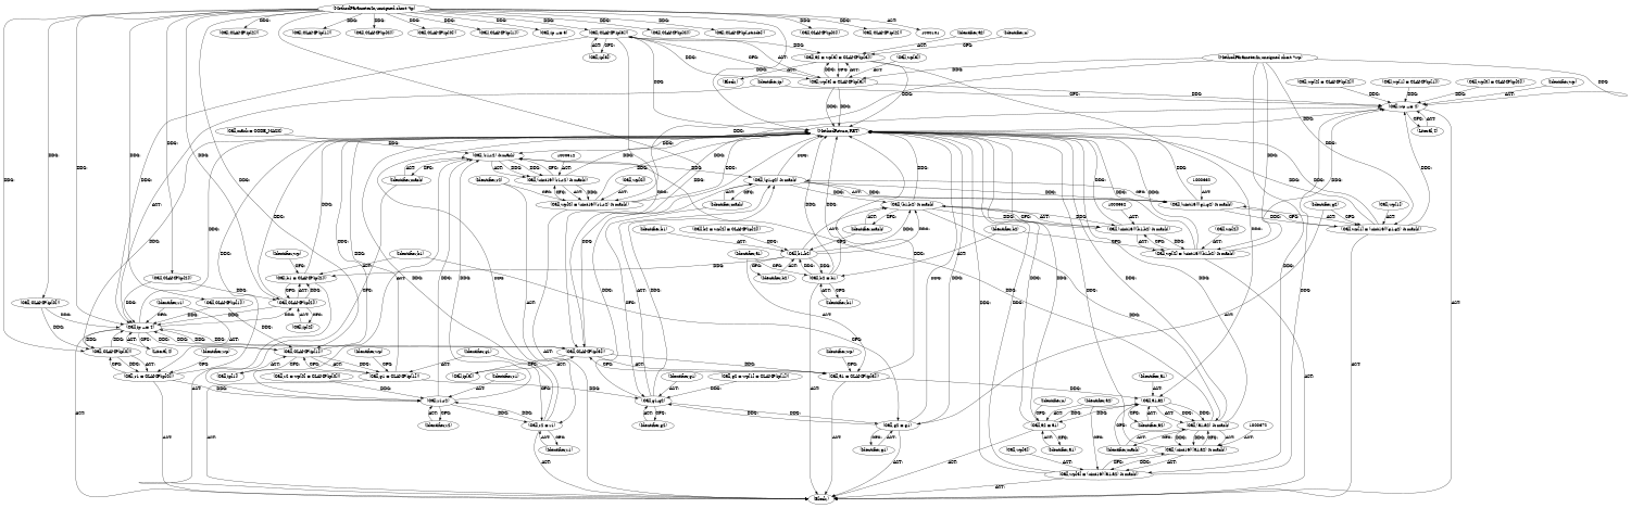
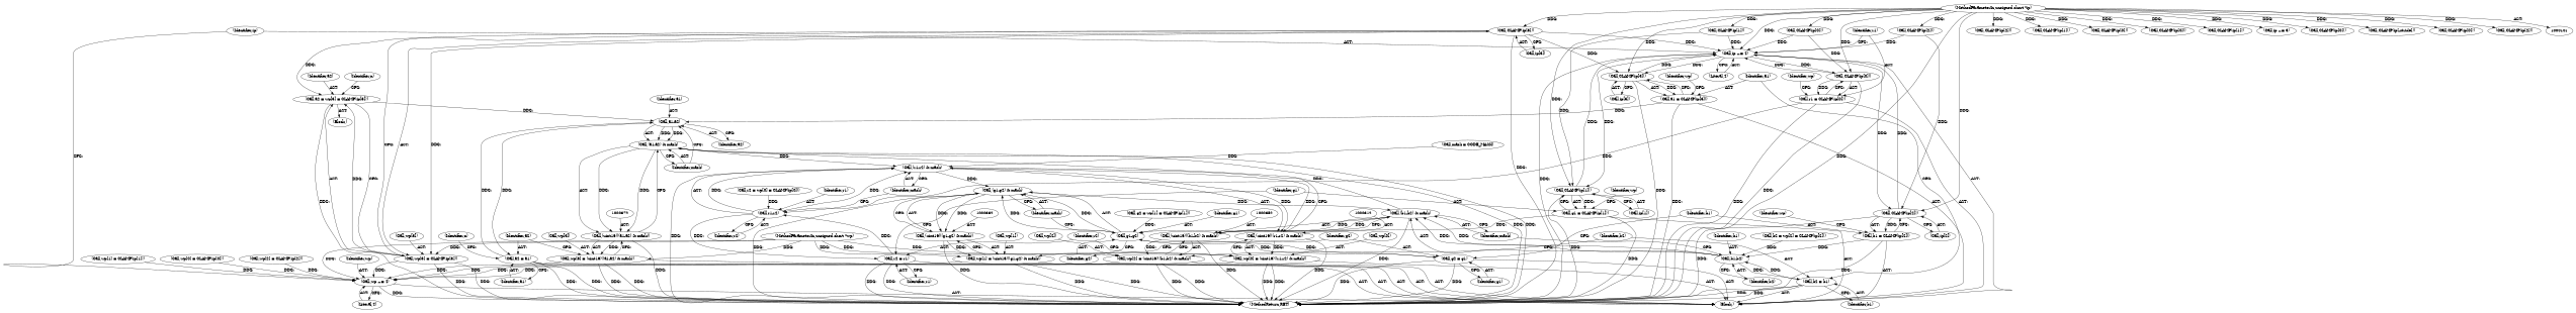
  digraph {
    n1 [label="(Call,CLAMP(ip[3]))"]
    n2 [label="(Call,a2 = wp[3] = CLAMP(ip[3]))"]
    n3 [label="(Call,wp[3] = CLAMP(ip[3]))"]
    n4 [label="(Call,ip += 4)"]
    n5 [label="(Call,CLAMP(ip[3]))"]
    n6 [label="(Call,ip[3])"]
    n7 [label="(MethodReturn,RET)"]
    n8 [label="(Call,a1-a2)"]
    n9 [label="(Block,)"]
    n10 [label="(Call,wp += 4)"]
    n11 [label="(Call,CLAMP(ip[0]))"]
    n12 [label="(Call,CLAMP(ip[1]))"]
    n13 [label="(Call,CLAMP(ip[2]))"]
    n14 [label="(Block,)"]
    n15 [label="(Literal,4)"]
    n16 [label="(Call,a1 = CLAMP(ip[3]))"]
    n17 [label="(Call,ip[3])"]
    n18 [label="(MethodParameterIn,unsigned short *ip)"]
    n19 [label="(Call,CLAMP(ip[2]))"]
    n20 [label="(Call,CLAMP(ip[1]))"]
    n21 [label="(Call,CLAMP(ip[1]))"]
    n22 [label="(Call,CLAMP(ip[0]))"]
    n23 [label="(Call,CLAMP(ip[0]))"]
    n24 [label="(Call,CLAMP(ip[1]))"]
    n25 [label="(Call,ip += 3)"]
    n26 [label="(Call,CLAMP(ip[2]))"]
    n27 [label="(Call,CLAMP(ip[0]))"]
    n28 [label="(Call,CLAMP(ip[-stride]))"]
    n29 [label="(Call,CLAMP(ip[0]))"]
    n30 [label="(Call,CLAMP(ip[0]))"]
    n31 [label="(Call,CLAMP(ip[2]))"]
    1000101
    n33 [label="(Call,r1 = CLAMP(ip[0]))"]
    n34 [label="(Call,g1 = CLAMP(ip[1]))"]
    n35 [label="(Call,ip[1])"]
    n36 [label="(Call,b1 = CLAMP(ip[2]))"]
    n37 [label="(Call,ip[2])"]
    n38 [label="(Call,(a1-a2) & mask)"]
    n39 [label="(Call,a2 = a1)"]
    n40 [label="(Identifier,a2)"]
    n41 [label="(Call,(r1-r2) & mask)"]
    n42 [label="(Call,(uint16)((a1-a2) & mask))"]
    n43 [label="(Identifier,mask)"]
    n44 [label="(Identifier,a1)"]
    n45 [label="(Call,(uint16)((r1-r2) & mask))"]
    n46 [label="(Call,(g1-g2) & mask)"]
    n47 [label="(Identifier,mask)"]
    n48 [label="(Call,wp[3] = (uint16)((a1-a2) & mask))"]
    n49 [label="(Call,wp[0] = (uint16)((r1-r2) & mask))"]
    n50 [label="(Call,(uint16)((g1-g2) & mask))"]
    n51 [label="(Call,(b1-b2) & mask)"]
    n52 [label="(Identifier,mask)"]
    n53 [label="(Call,r1-r2)"]
    n54 [label="(Literal,4)"]
    n55 [label="(Call,wp[1] = (uint16)((g1-g2) & mask))"]
    n56 [label="(Call,(uint16)((b1-b2) & mask))"]
    n57 [label="(Identifier,mask)"]
    n58 [label="(Call,g1-g2)"]
    n59 [label="(Call,wp[2] = (uint16)((b1-b2) & mask))"]
    n60 [label="(Call,b1-b2)"]
    n61 [label="(Call,r2 = r1)"]
    n62 [label="(Identifier,r2)"]
    n63 [label="(Identifier,r1)"]
    n64 [label="(Call,g2 = g1)"]
    n65 [label="(Identifier,g2)"]
    n66 [label="(Identifier,g1)"]
    n67 [label="(Call,b2 = b1)"]
    n68 [label="(Identifier,b2)"]
    n69 [label="(Identifier,b1)"]
    n70 [label="(Call,wp[3])"]
    n71 [label="(Identifier,r1)"]
    n72 [label="(Call,g2 = wp[1] = CLAMP(ip[1]))"]
    n73 [label="(Identifier,b1)"]
    n74 [label="(Identifier,wp)"]
    n75 [label="(Identifier,g1)"]
    n76 [label="(Call,wp[1])"]
    n77 [label="(Call,wp[2])"]
    n78 [label="(Call,r2 = wp[0] = CLAMP(ip[0]))"]
    n79 [label="(Identifier,a1)"]
    n80 [label="(Identifier,a1)"]
    n81 [label="(Identifier,wp)"]
    n82 [label="(Identifier,b1)"]
    n83 [label="(Call,wp[2] = CLAMP(ip[2]))"]
    n84 [label="(Identifier,a2)"]
    n85 [label="(Identifier,b2)"]
    n86 [label="(Identifier,ip)"]
    n87 [label="(Identifier,g1)"]
    n88 [label="(Identifier,r1)"]
    n89 [label="(Identifier,wp)"]
    n90 [label="(Identifier,n)"]
    n91 [label="(Identifier,g2)"]
    n92 [label="(MethodParameterIn,unsigned short *wp)"]
    n93 [label="(Call,wp[1] = CLAMP(ip[1]))"]
    n94 [label="(Call,wp[3])"]
    n95 [label="(Call,wp[0] = CLAMP(ip[0]))"]
    n96 [label="(Identifier,wp)"]
    n97 [label="(Identifier,n)"]
    n98 [label="(Call,wp[0])"]
    n99 [label="(Identifier,wp)"]
    n100 [label="(Call,mask = CODE_MASK)"]
    n101 [label="(Call,b2 = wp[2] = CLAMP(ip[2]))"]
    n102 [label="(Identifier,a2)"]
    n103 [label="(Identifier,r2)"]
    1000312
    1000332
    1000352
    1000372
    n1 -> n2 [label="DDG: "]
    n1 -> n3 [label="AST: "]
    n1 -> n3 [label="DDG: "]
    n1 -> n4 [label="DDG: "]
    n1 -> n5 [label="DDG: "]
    n1 -> n6 [label="CFG: "]
    n1 -> n7 [label="DDG: "]
    n2 -> n3 [label="CFG: "]
    n2 -> n7 [label="DDG: "]
    n2 -> n8 [label="DDG: "]
    n2 -> n9 [label="AST: "]
    n3 -> n1 [label="CFG: "]
    n3 -> n2 [label="AST: "]
    n3 -> n2 [label="DDG: "]
    n3 -> n7 [label="DDG: "]
    n3 -> n7 [label="DDG: "]
    n3 -> n10 [label="DDG: "]
    n4 -> n5 [label="DDG: "]
    n4 -> n7 [label="DDG: "]
    n4 -> n11 [label="DDG: "]
    n4 -> n12 [label="DDG: "]
    n4 -> n13 [label="DDG: "]
    n4 -> n14 [label="AST: "]
    n4 -> n15 [label="CFG: "]
    n5 -> n4 [label="DDG: "]
    n5 -> n7 [label="DDG: "]
    n5 -> n16 [label="AST: "]
    n5 -> n16 [label="DDG: "]
    n5 -> n17 [label="CFG: "]
    n6 -> n1 [label="AST: "]
    n8 -> n38 [label="AST: "]
    n8 -> n38 [label="DDG: "]
    n8 -> n38 [label="DDG: "]
    n8 -> n39 [label="DDG: "]
    n8 -> n40 [label="CFG: "]
    n10 -> n7 [label="DDG: "]
    n10 -> n14 [label="AST: "]
    n10 -> n54 [label="CFG: "]
    n11 -> n4 [label="DDG: "]
    n11 -> n7 [label="DDG: "]
    n11 -> n33 [label="AST: "]
    n11 -> n33 [label="DDG: "]
    n12 -> n4 [label="DDG: "]
    n12 -> n7 [label="DDG: "]
    n12 -> n34 [label="AST: "]
    n12 -> n34 [label="DDG: "]
    n12 -> n35 [label="CFG: "]
    n13 -> n4 [label="DDG: "]
    n13 -> n7 [label="DDG: "]
    n13 -> n36 [label="AST: "]
    n13 -> n36 [label="DDG: "]
    n13 -> n37 [label="CFG: "]
    n15 -> n4 [label="AST: "]
    n16 -> n5 [label="CFG: "]
    n16 -> n7 [label="DDG: "]
    n16 -> n8 [label="DDG: "]
    n16 -> n14 [label="AST: "]
    n17 -> n5 [label="AST: "]
    n18 -> n1 [label="DDG: "]
    n18 -> n4 [label="DDG: "]
    n18 -> n5 [label="DDG: "]
    n18 -> n7 [label="DDG: "]
    n18 -> n11 [label="DDG: "]
    n18 -> n12 [label="DDG: "]
    n18 -> n13 [label="DDG: "]
    n18 -> n19 [label="DDG: "]
    n18 -> n20 [label="DDG: "]
    n18 -> n21 [label="DDG: "]
    n18 -> n22 [label="DDG: "]
    n18 -> n23 [label="DDG: "]
    n18 -> n24 [label="DDG: "]
    n18 -> n25 [label="DDG: "]
    n18 -> n26 [label="DDG: "]
    n18 -> n27 [label="DDG: "]
    n18 -> n28 [label="DDG: "]
    n18 -> n29 [label="DDG: "]
    n18 -> n30 [label="DDG: "]
    n18 -> n31 [label="DDG: "]
    n18 -> 1000101 [label="AST: "]
    n20 -> n4 [label="DDG: "]
    n20 -> n12 [label="DDG: "]
    n26 -> n4 [label="DDG: "]
    n26 -> n13 [label="DDG: "]
    n29 -> n4 [label="DDG: "]
    n29 -> n11 [label="DDG: "]
    n33 -> n7 [label="DDG: "]
    n33 -> n11 [label="CFG: "]
    n33 -> n14 [label="AST: "]
    n33 -> n53 [label="DDG: "]
    n34 -> n7 [label="DDG: "]
    n34 -> n12 [label="CFG: "]
    n34 -> n14 [label="AST: "]
    n34 -> n58 [label="DDG: "]
    n35 -> n12 [label="AST: "]
    n36 -> n7 [label="DDG: "]
    n36 -> n13 [label="CFG: "]
    n36 -> n14 [label="AST: "]
-   n60 -> n36 [label="DDG: "]
+   n36 -> n60 [label="DDG: "]
    n37 -> n13 [label="AST: "]
    n38 -> n7 [label="DDG: "]
    n38 -> n7 [label="DDG: "]
    n38 -> n41 [label="DDG: "]
    n38 -> n42 [label="AST: "]
    n38 -> n42 [label="DDG: "]
    n38 -> n42 [label="DDG: "]
    n38 -> n43 [label="CFG: "]
    n39 -> n7 [label="DDG: "]
    n39 -> n7 [label="DDG: "]
    n39 -> n8 [label="DDG: "]
    n39 -> n14 [label="AST: "]
    n39 -> n44 [label="CFG: "]
    n40 -> n8 [label="AST: "]
-   n7 -> n41 [label="DDG: "]
+   n41 -> n7 [label="DDG: "]
    n41 -> n45 [label="AST: "]
    n41 -> n45 [label="DDG: "]
    n41 -> n45 [label="DDG: "]
    n41 -> n46 [label="DDG: "]
    n41 -> n47 [label="CFG: "]
    n42 -> n7 [label="DDG: "]
    n42 -> n38 [label="CFG: "]
    n42 -> n48 [label="AST: "]
    n42 -> n48 [label="DDG: "]
    n43 -> n8 [label="CFG: "]
    n43 -> n38 [label="AST: "]
    n44 -> n39 [label="AST: "]
    n45 -> n7 [label="DDG: "]
    n45 -> n41 [label="CFG: "]
    n45 -> n49 [label="AST: "]
    n45 -> n49 [label="DDG: "]
    n46 -> n7 [label="DDG: "]
    n46 -> n50 [label="AST: "]
    n46 -> n50 [label="DDG: "]
    n46 -> n50 [label="DDG: "]
    n46 -> n51 [label="DDG: "]
    n46 -> n52 [label="CFG: "]
    n47 -> n41 [label="AST: "]
    n47 -> n53 [label="CFG: "]
    n48 -> n7 [label="DDG: "]
    n48 -> n7 [label="DDG: "]
    n48 -> n10 [label="DDG: "]
    n48 -> n14 [label="AST: "]
    n48 -> n42 [label="CFG: "]
    n49 -> n7 [label="DDG: "]
    n49 -> n7 [label="DDG: "]
    n49 -> n10 [label="DDG: "]
    n49 -> n14 [label="AST: "]
    n49 -> n45 [label="CFG: "]
    n50 -> n7 [label="DDG: "]
    n50 -> n46 [label="CFG: "]
    n50 -> n55 [label="AST: "]
    n50 -> n55 [label="DDG: "]
    n51 -> n7 [label="DDG: "]
    n51 -> n38 [label="DDG: "]
    n51 -> n56 [label="AST: "]
    n51 -> n56 [label="DDG: "]
    n51 -> n56 [label="DDG: "]
    n51 -> n57 [label="CFG: "]
    n52 -> n46 [label="AST: "]
    n52 -> n58 [label="CFG: "]
    n53 -> n41 [label="AST: "]
    n53 -> n41 [label="DDG: "]
    n53 -> n41 [label="DDG: "]
    n53 -> n61 [label="DDG: "]
    n53 -> n62 [label="CFG: "]
    n54 -> n10 [label="AST: "]
    n55 -> n7 [label="DDG: "]
    n55 -> n7 [label="DDG: "]
    n55 -> n10 [label="DDG: "]
    n55 -> n14 [label="AST: "]
    n55 -> n50 [label="CFG: "]
    n56 -> n7 [label="DDG: "]
    n56 -> n51 [label="CFG: "]
    n56 -> n59 [label="AST: "]
    n56 -> n59 [label="DDG: "]
    n57 -> n51 [label="AST: "]
    n57 -> n60 [label="CFG: "]
    n58 -> n46 [label="AST: "]
    n58 -> n46 [label="DDG: "]
    n58 -> n46 [label="DDG: "]
    n58 -> n64 [label="DDG: "]
    n58 -> n65 [label="CFG: "]
    n59 -> n7 [label="DDG: "]
    n59 -> n7 [label="DDG: "]
    n59 -> n10 [label="DDG: "]
    n59 -> n14 [label="AST: "]
    n59 -> n56 [label="CFG: "]
    n60 -> n51 [label="AST: "]
    n60 -> n51 [label="DDG: "]
    n60 -> n51 [label="DDG: "]
    n60 -> n67 [label="DDG: "]
    n60 -> n68 [label="CFG: "]
    n61 -> n7 [label="DDG: "]
    n61 -> n7 [label="DDG: "]
    n61 -> n14 [label="AST: "]
    n61 -> n53 [label="DDG: "]
    n61 -> n63 [label="CFG: "]
    n62 -> n53 [label="AST: "]
    n63 -> n61 [label="AST: "]
    n64 -> n7 [label="DDG: "]
    n64 -> n7 [label="DDG: "]
    n64 -> n14 [label="AST: "]
    n64 -> n58 [label="DDG: "]
    n64 -> n66 [label="CFG: "]
    n65 -> n58 [label="AST: "]
    n66 -> n64 [label="AST: "]
    n67 -> n7 [label="DDG: "]
    n67 -> n7 [label="DDG: "]
    n67 -> n14 [label="AST: "]
    n67 -> n60 [label="DDG: "]
    n67 -> n69 [label="CFG: "]
    n68 -> n60 [label="AST: "]
    n69 -> n67 [label="AST: "]
    n70 -> n3 [label="AST: "]
    n71 -> n4 [label="CFG: "]
    n71 -> n33 [label="AST: "]
    n72 -> n58 [label="DDG: "]
    n73 -> n60 [label="AST: "]
    n74 -> n10 [label="AST: "]
    n75 -> n58 [label="AST: "]
    n76 -> n55 [label="AST: "]
    n77 -> n59 [label="AST: "]
    n78 -> n53 [label="DDG: "]
    n79 -> n16 [label="AST: "]
    n79 -> n67 [label="CFG: "]
    n80 -> n8 [label="AST: "]
    n81 -> n36 [label="CFG: "]
    n82 -> n36 [label="AST: "]
    n82 -> n64 [label="CFG: "]
    n83 -> n10 [label="DDG: "]
    n84 -> n2 [label="AST: "]
    n85 -> n59 [label="CFG: "]
    n85 -> n67 [label="AST: "]
    n86 -> n4 [label="AST: "]
    n86 -> n10 [label="CFG: "]
    n87 -> n34 [label="AST: "]
    n87 -> n61 [label="CFG: "]
    n88 -> n53 [label="AST: "]
    n89 -> n33 [label="CFG: "]
    n90 -> n39 [label="CFG: "]
    n91 -> n55 [label="CFG: "]
    n91 -> n64 [label="AST: "]
    n92 -> n3 [label="DDG: "]
    n92 -> n10 [label="DDG: "]
    n92 -> n48 [label="DDG: "]
    n92 -> n49 [label="DDG: "]
    n92 -> n55 [label="DDG: "]
    n92 -> n59 [label="DDG: "]
    n93 -> n10 [label="DDG: "]
    n94 -> n48 [label="AST: "]
    n95 -> n10 [label="DDG: "]
    n96 -> n16 [label="CFG: "]
    n97 -> n2 [label="CFG: "]
    n98 -> n49 [label="AST: "]
    n99 -> n34 [label="CFG: "]
    n100 -> n41 [label="DDG: "]
    n101 -> n60 [label="DDG: "]
    n102 -> n39 [label="AST: "]
    n102 -> n48 [label="CFG: "]
    n103 -> n49 [label="CFG: "]
    n103 -> n61 [label="AST: "]
    1000312 -> n45 [label="AST: "]
    1000332 -> n50 [label="AST: "]
    1000352 -> n56 [label="AST: "]
    1000372 -> n42 [label="AST: "]
  }
